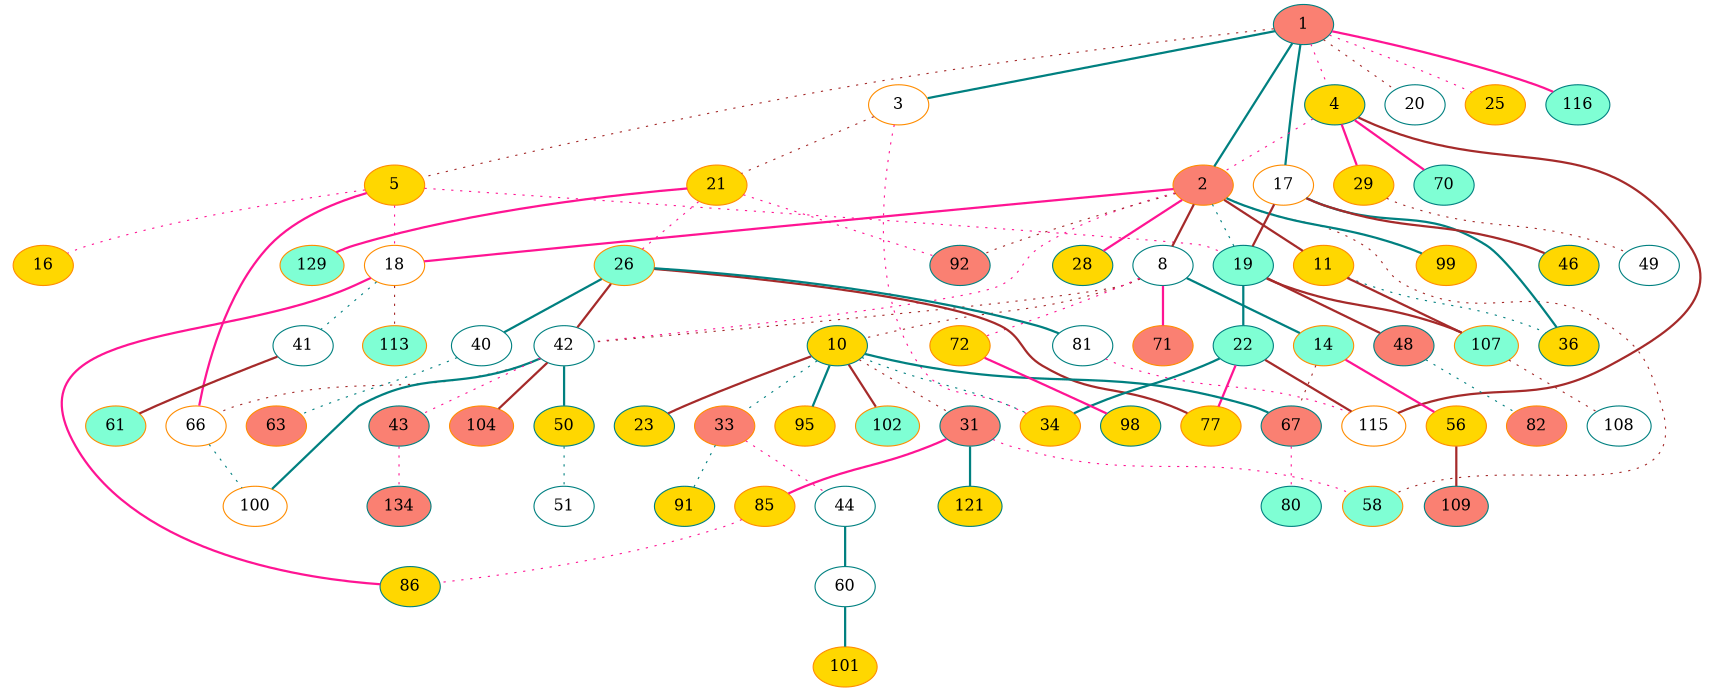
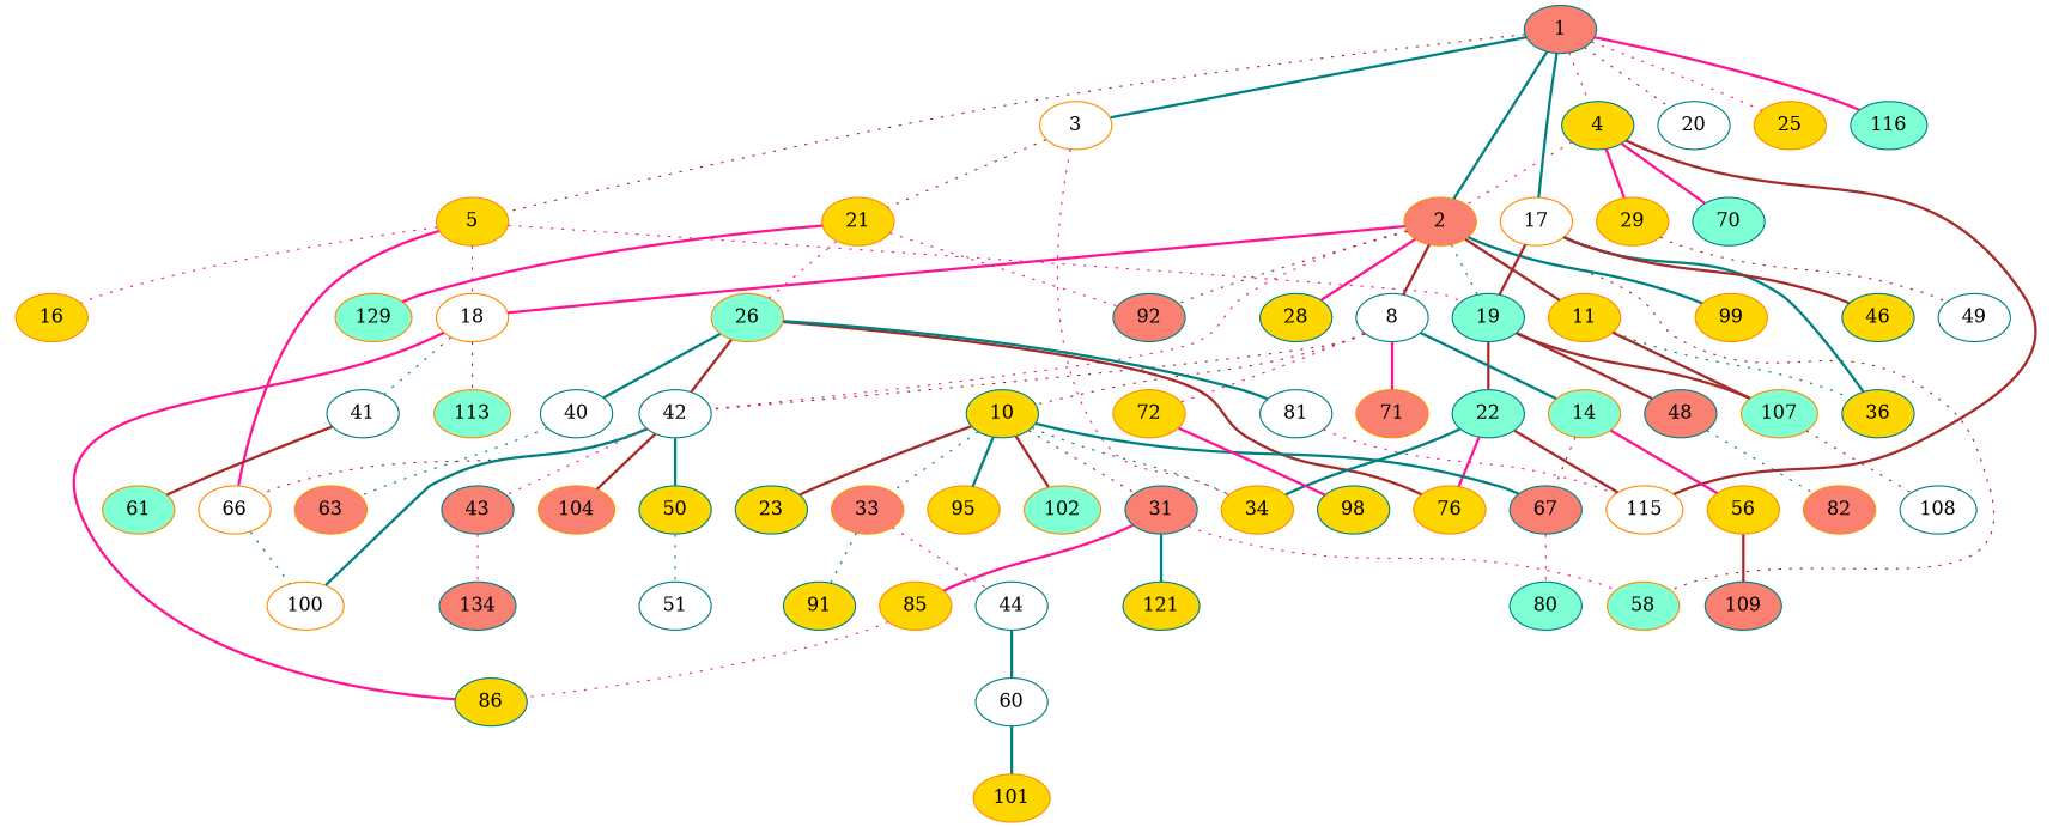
  graph {
    node [color=teal fillcolor=gold style=filled]
    edge [color=deeppink style=bold]
    1 [fillcolor=salmon super="+2"]
    3 [color=darkorange fillcolor=white super="+111"]
    4 [super="+53+37"]
    5 [color=darkorange super="+73"]
    n5 [color=darkorange fillcolor=salmon label=2 super="+13+7+62"]
    17 [color=darkorange fillcolor=white]
    20 [fillcolor=white]
    25 [color=darkorange]
    116 [fillcolor=aquamarine]
    21 [color=darkorange super="+47"]
    34 [color=darkorange]
    29 [color=darkorange]
    70 [fillcolor=aquamarine super="+141"]
    115 [color=darkorange fillcolor=white super="+120"]
    16 [color=darkorange super="+106"]
    18 [color=darkorange fillcolor=white super="+88+24"]
    19 [fillcolor=aquamarine super="+112+27"]
    66 [color=darkorange fillcolor=white super="+128"]
    8 [fillcolor=white super="+9"]
    11 [color=darkorange super="+59+125"]
    28 [super="+117"]
    42 [fillcolor=white super="+55+57"]
    58 [color=darkorange fillcolor=aquamarine super="+83"]
    92 [fillcolor=salmon super="+131"]
    99 [color=darkorange]
    36
    46
    26 [color=darkorange fillcolor=aquamarine super="+39+64"]
    129 [color=darkorange fillcolor=aquamarine]
    49 [fillcolor=white]
    41 [fillcolor=white]
    86
    113 [color=darkorange fillcolor=aquamarine]
    107 [color=darkorange fillcolor=aquamarine]
    22 [fillcolor=aquamarine super="+75+74"]
    48 [fillcolor=salmon]
    100 [color=darkorange fillcolor=white]
    10 [super="+78+12"]
    14 [color=darkorange fillcolor=aquamarine super="+118+84+15"]
    71 [color=darkorange fillcolor=salmon]
    72 [color=darkorange super="+97"]
    104 [color=darkorange fillcolor=salmon]
    43 [fillcolor=salmon super="+79+124"]
    50
    23
    31 [fillcolor=salmon super="+110+54"]
    33 [color=darkorange fillcolor=salmon]
    67 [fillcolor=salmon super="+90"]
    95 [color=darkorange]
    102 [color=darkorange fillcolor=aquamarine]
    56 [color=darkorange super="+94"]
    98
    85 [color=darkorange]
    121
    44 [fillcolor=white super="+103"]
    91 [super="+137+136"]
    80 [fillcolor=aquamarine super="+87"]
    108 [fillcolor=white]
    109 [fillcolor=salmon]
    61 [color=darkorange fillcolor=aquamarine]
-   77 [color=darkorange super="+114"]
+   77 [color=darkorange super="+114" label=76]
    82 [color=darkorange fillcolor=salmon super="+123"]
    40 [fillcolor=white]
    81 [fillcolor=white]
    63 [color=darkorange fillcolor=salmon]
    60 [fillcolor=white super="+89"]
    134 [fillcolor=salmon]
    51 [fillcolor=white super="+68"]
    101 [color=darkorange]
    1 -- 3 [color=teal]
    1 -- 4 [style=dotted]
    1 -- 5 [color=brown style=dotted]
    1 -- n5 [color=teal]
    1 -- 17 [color=teal]
    1 -- 20 [color=brown style=dotted]
    1 -- 25 [style=dotted]
    1 -- 116
    3 -- 21 [color=brown style=dotted]
    3 -- 34 [style=dotted]
    4 -- n5 [style=dotted]
    4 -- 29
    4 -- 70
    4 -- 115 [color=brown]
    5 -- 16 [style=dotted]
    5 -- 18 [style=dotted]
    5 -- 19 [style=dotted]
    5 -- 66
    n5 -- 18
    n5 -- 19 [color=teal style=dotted]
    n5 -- 8 [color=brown]
    n5 -- 11 [color=brown]
    n5 -- 28
    n5 -- 42 [style=dotted]
    n5 -- 58 [color=brown style=dotted]
    n5 -- 92 [color=brown style=dotted]
    n5 -- 99 [color=teal]
    17 -- 19 [color=brown]
    17 -- 36 [color=teal]
    17 -- 46 [color=brown]
    21 -- 92 [style=dotted]
    21 -- 26 [style=dotted]
    21 -- 129
    29 -- 49 [color=brown style=dotted]
    18 -- 41 [color=teal style=dotted]
    18 -- 86
    18 -- 113 [color=brown style=dotted]
    19 -- 107 [color=brown]
-   19 -- 22 [color=teal]
+   19 -- 22 [color=brown]
    19 -- 48 [color=brown]
    66 -- 100 [color=teal style=dotted]
    8 -- 42 [color=brown style=dotted]
    8 -- 10 [color=brown style=dotted]
    8 -- 14 [color=teal]
    8 -- 71
    8 -- 72 [style=dotted]
    11 -- 36 [color=teal style=dotted]
    11 -- 107 [color=brown]
    42 -- 66 [color=brown style=dotted]
    42 -- 100 [color=teal]
    42 -- 104 [color=brown]
    42 -- 43 [style=dotted]
    42 -- 50 [color=teal]
    26 -- 42 [color=brown weight=2]
    26 -- 77 [color=brown]
    26 -- 40 [color=teal]
    26 -- 81 [color=teal]
    41 -- 61 [color=brown]
    107 -- 108 [color=brown style=dotted]
    22 -- 34 [color=teal]
    22 -- 115 [color=brown]
    22 -- 77
    48 -- 82 [color=teal style=dotted]
    10 -- 34 [color=teal style=dotted]
    10 -- 23 [color=brown]
    10 -- 31 [color=brown style=dotted]
    10 -- 33 [color=teal style=dotted]
    10 -- 67 [color=teal]
    10 -- 95 [color=teal]
    10 -- 102 [color=brown]
    14 -- 67 [color=brown style=dotted]
    14 -- 56
    72 -- 98
    43 -- 134 [style=dotted]
    50 -- 51 [color=teal style=dotted]
    31 -- 58 [style=dotted]
    31 -- 85
    31 -- 121 [color=teal]
    33 -- 44 [style=dotted]
    33 -- 91 [color=teal style=dotted]
    67 -- 80 [style=dotted]
    56 -- 109 [color=brown]
    85 -- 86 [style=dotted]
    44 -- 60 [color=teal]
    40 -- 63 [color=teal style=dotted]
    81 -- 115 [style=dotted]
    60 -- 101 [color=teal]
  }
